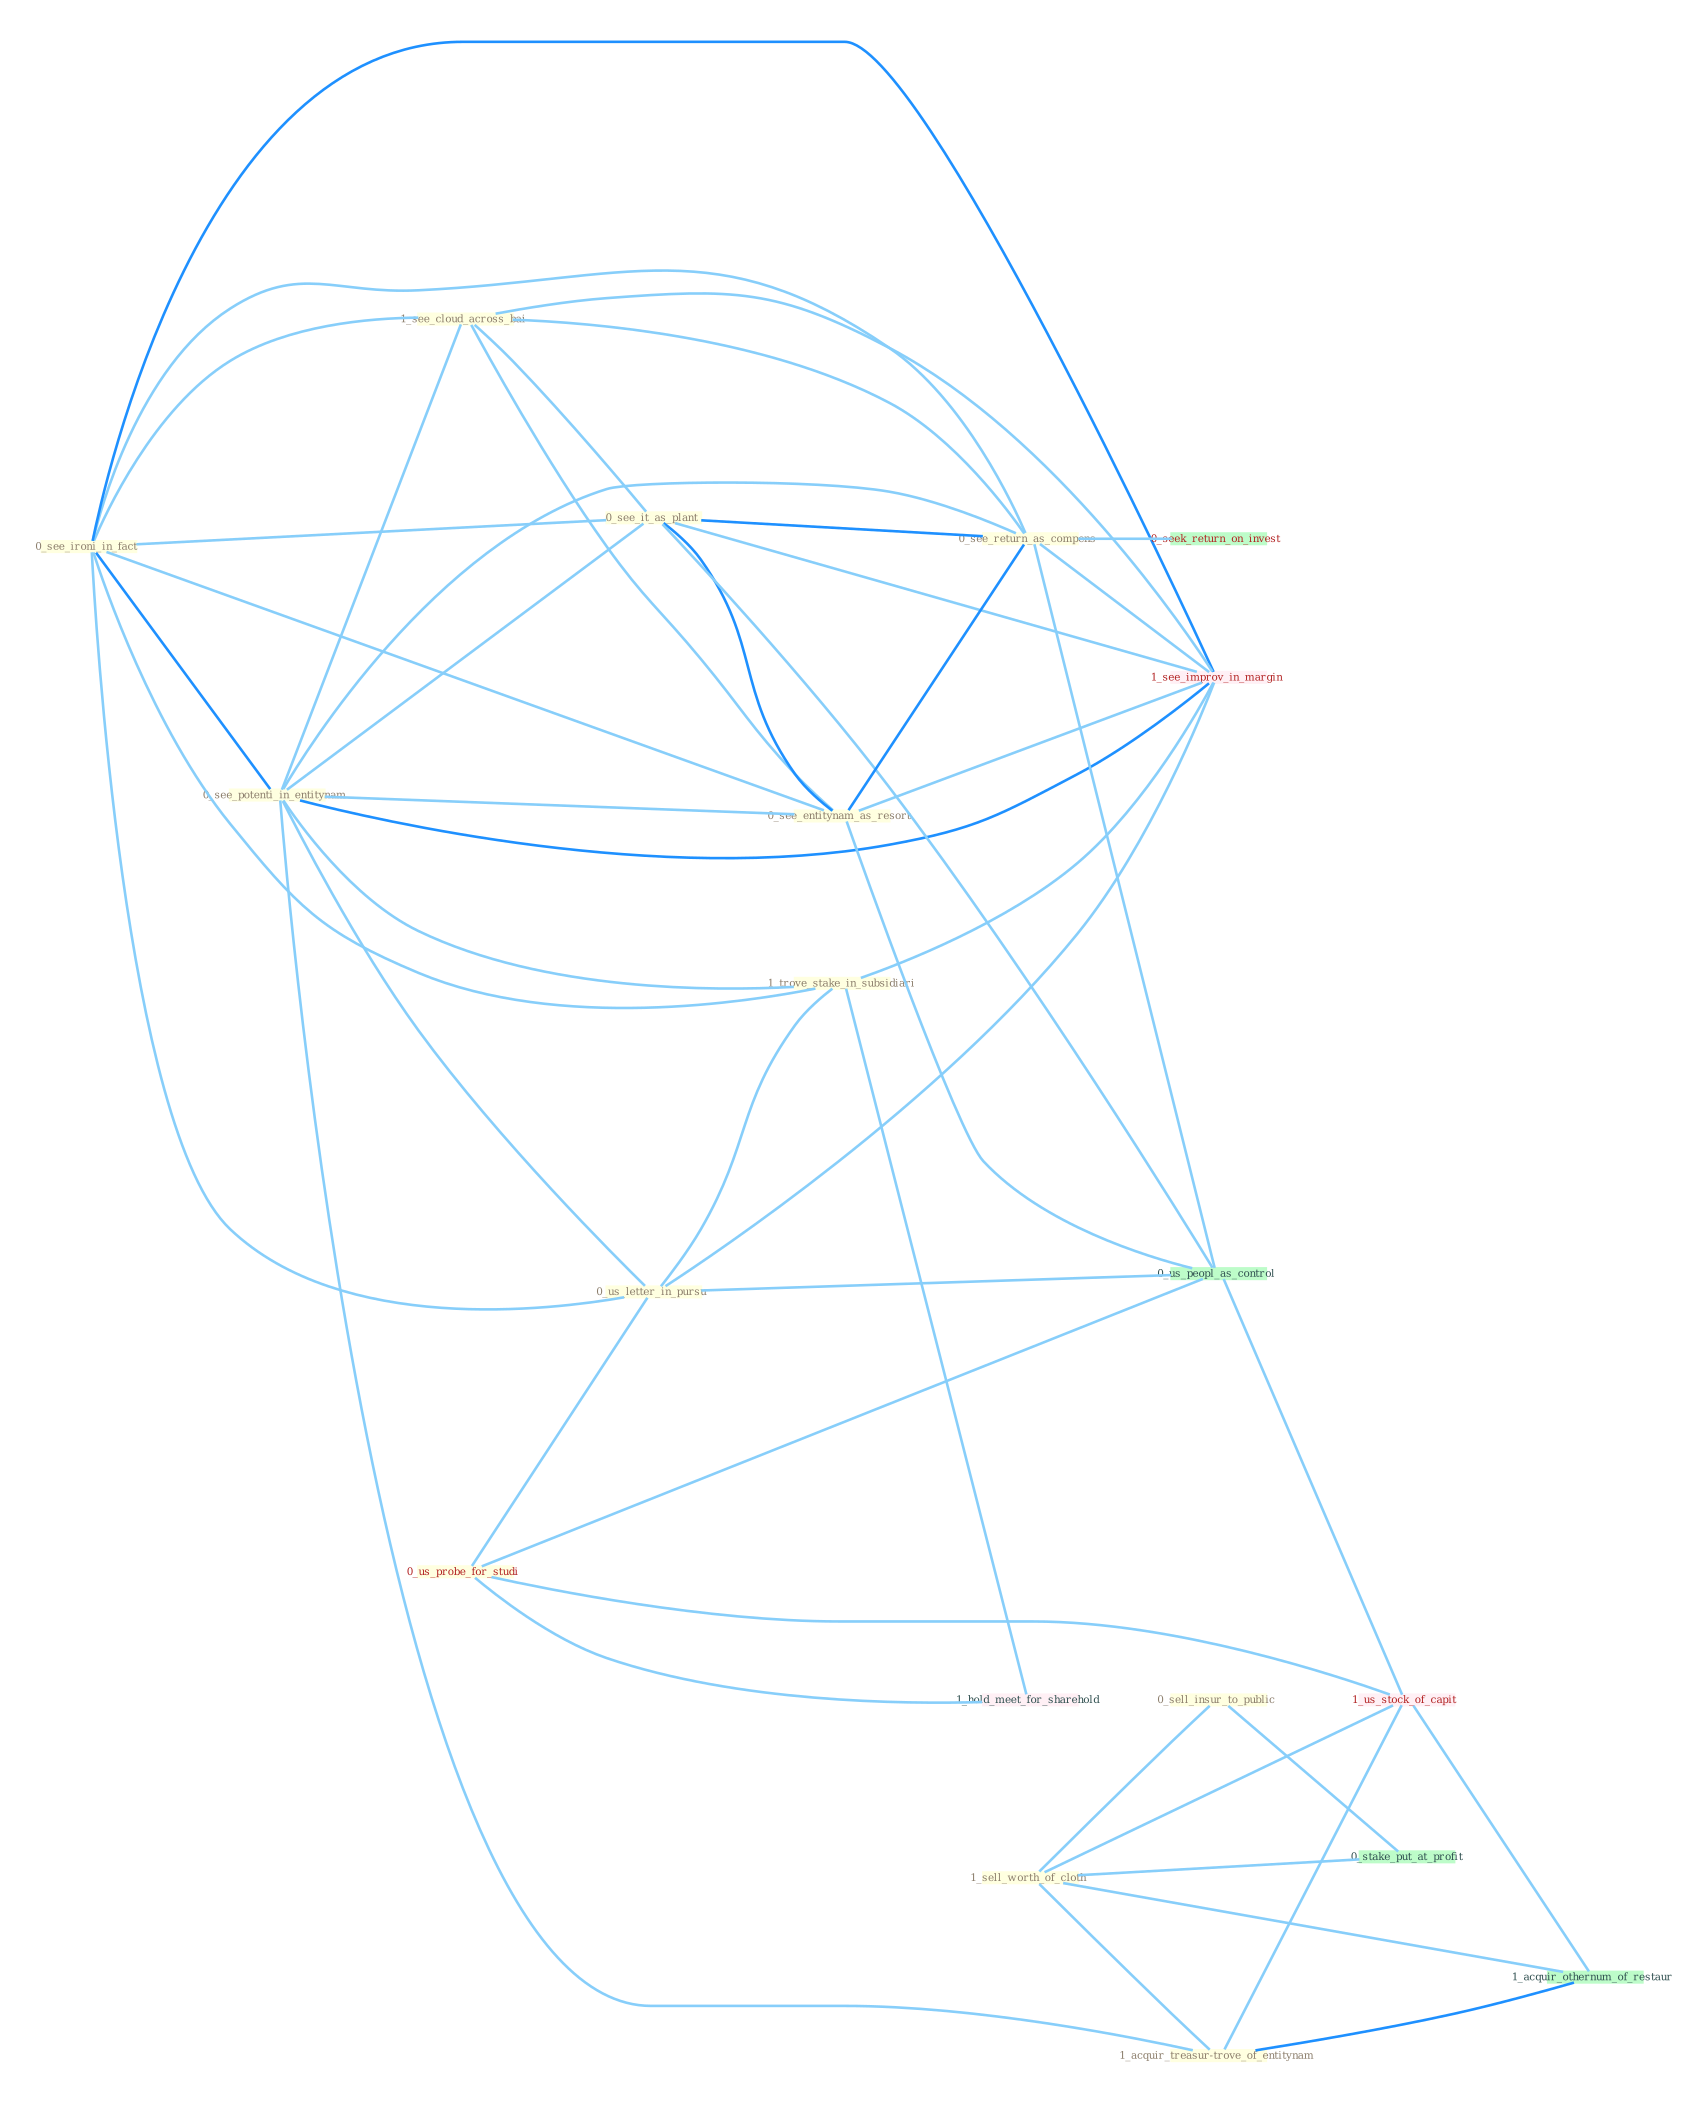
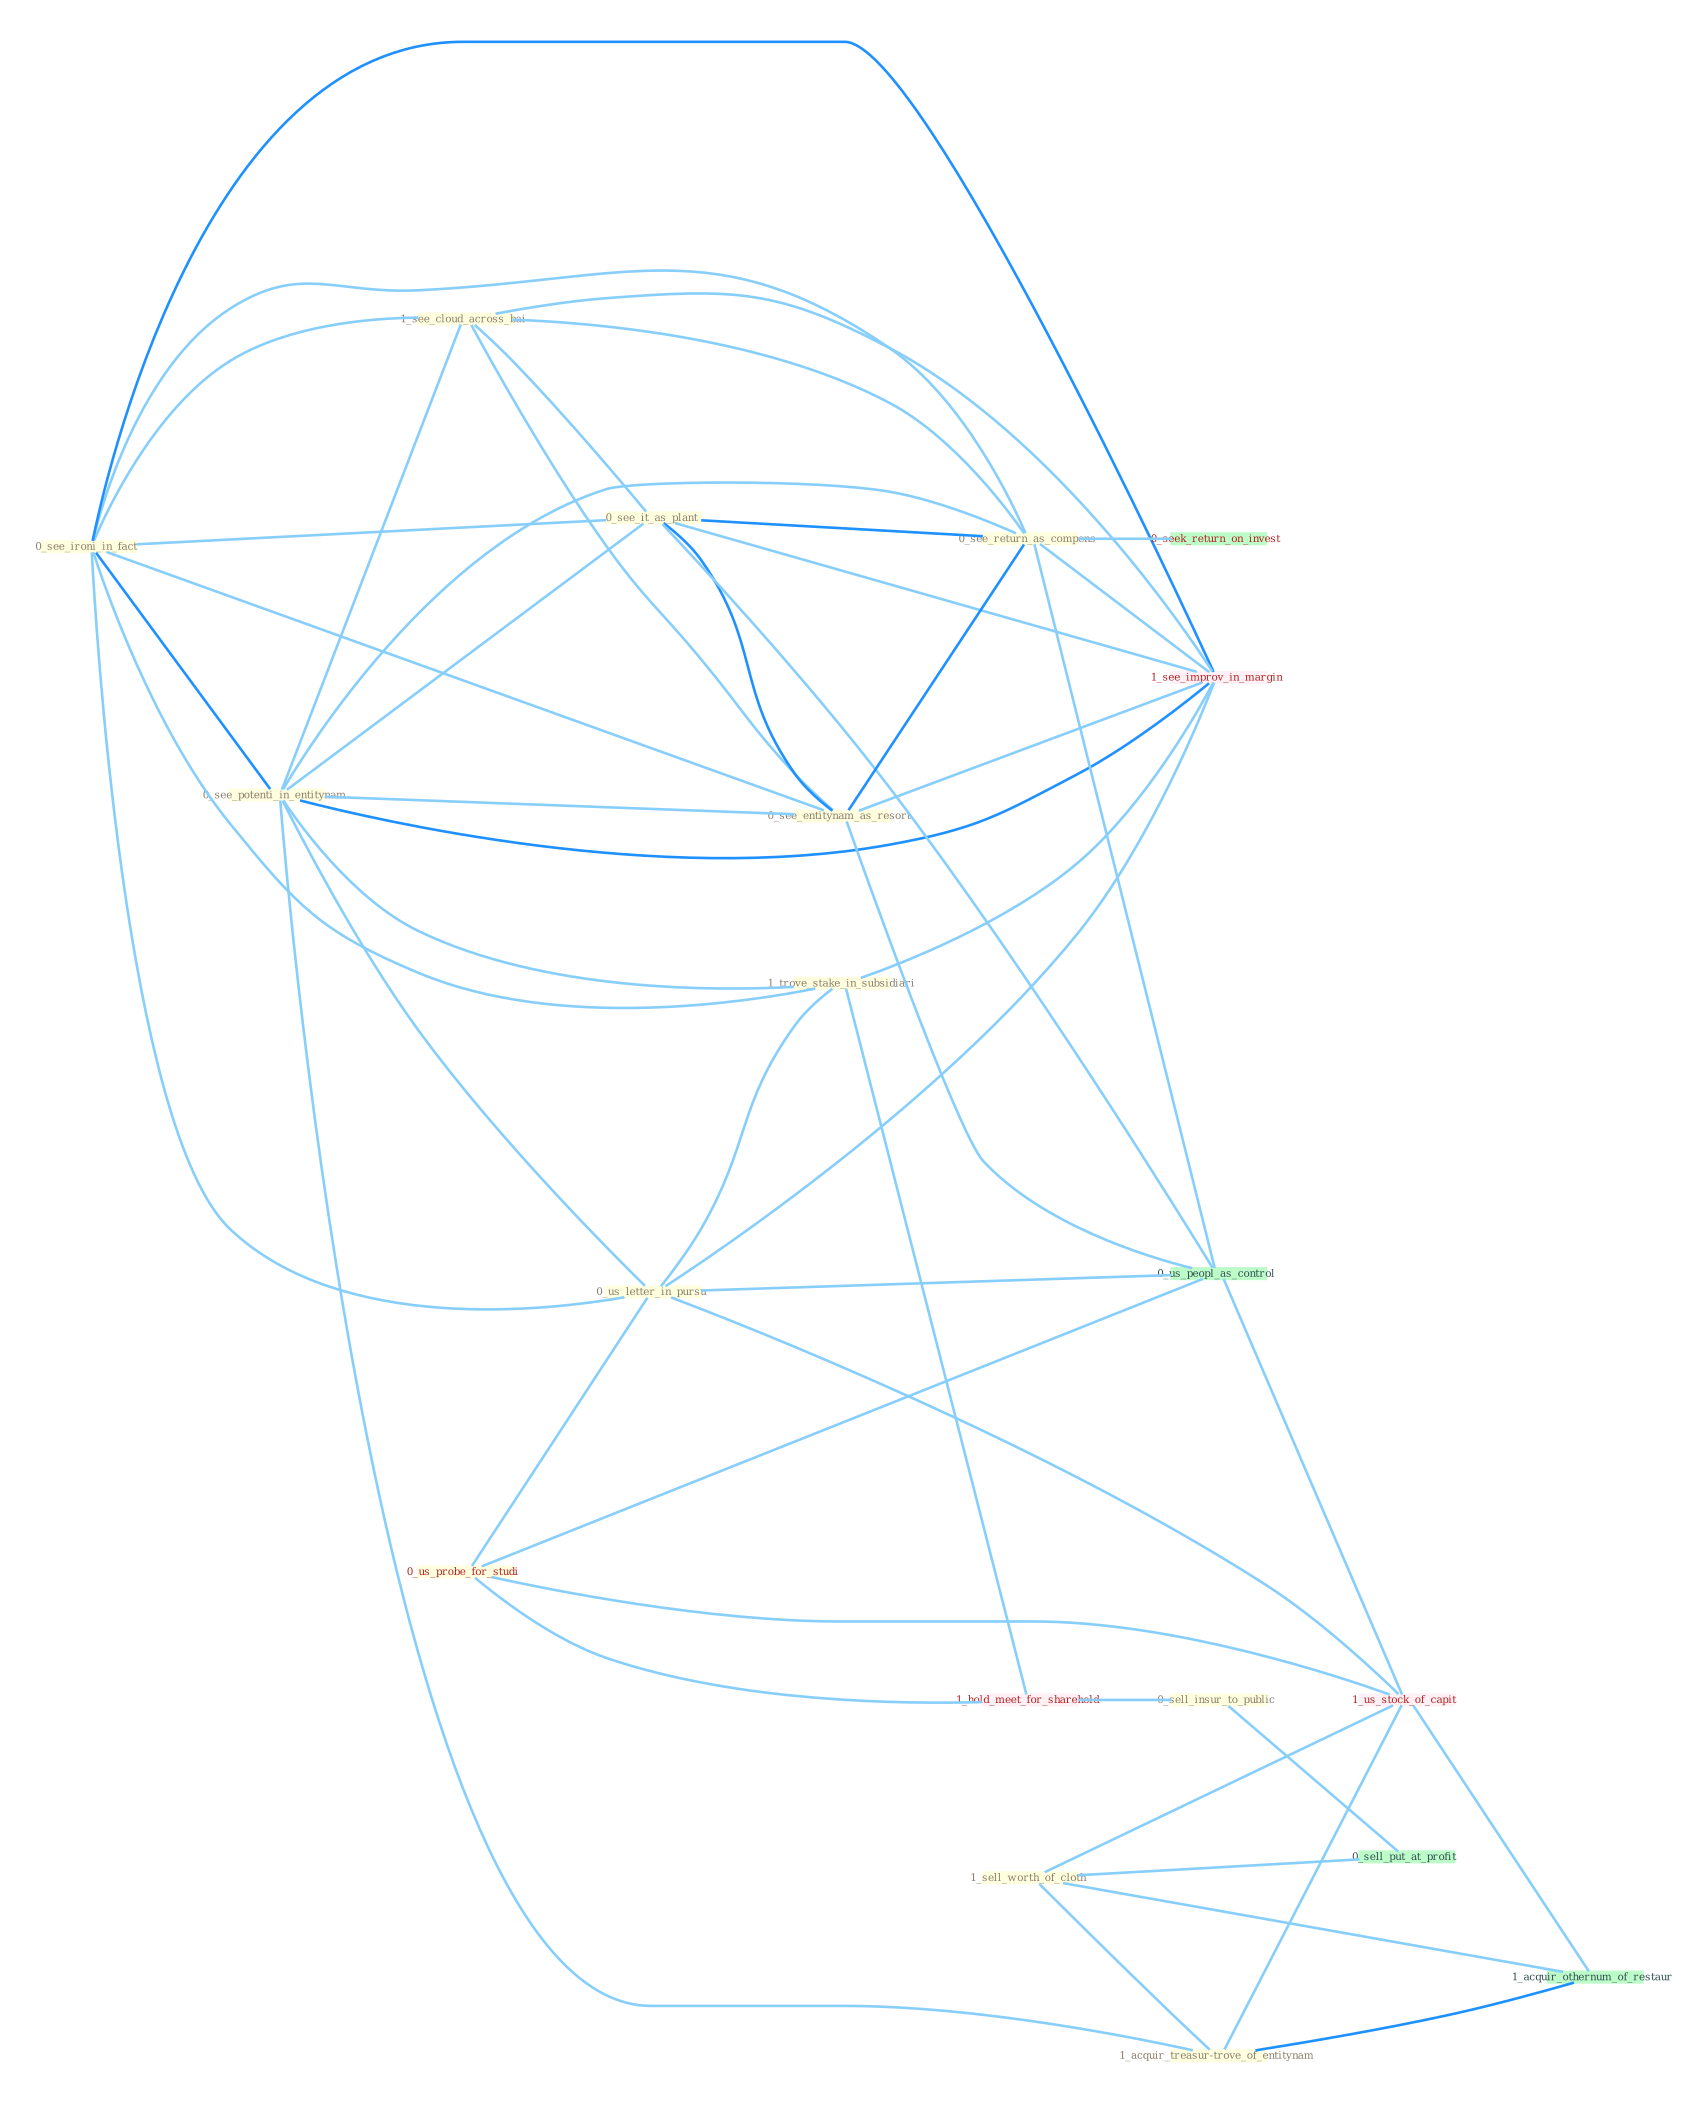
  graph {
    rankdir=LR
    node [color="#ffffe0" fixedsize=true fontcolor="#8b7d6b" fontsize=4 shape=polygon style=filled]
    edge [color="#87cefa" w=1]
    "0_see_ironi_in_fact " [height=.06 width=.5]
    "0_us_probe_for_studi " [fontcolor="#b22222" height=.06 width=.5]
    "0_see_potenti_in_entitynam " [height=.06 width=.5]
    "1_see_cloud_across_bai " [height=.06 width=.5]
    "1_sell_worth_of_cloth " [height=.06 width=.5]
    "0_us_letter_in_pursu " [height=.06 width=.5]
    "0_see_it_as_plant " [height=.06 width=.5]
    n8 [height=.06 label="1_trove_stake_in_subsidiari" width=.5]
    "0_sell_insur_to_public " [height=.06 width=.5]
    "1_acquir_treasur-trove_of_entitynam " [height=.06 width=.5]
    "0_see_entitynam_as_resort " [height=.06 width=.5]
    "0_see_return_as_compens " [height=.06 width=.5]
    "1_us_stock_of_capit " [color="#fff0f5" fontcolor="#b22222" height=.06 width=.5]
    "1_see_improv_in_margin " [color="#fff0f5" fontcolor="#b22222" height=.06 width=.5]
-   "1_hold_meet_for_sharehold " [color="#fff0f5" fontcolor="#2f4f4f" height=.06 width=.5]
+   "1_hold_meet_for_sharehold " [color="#fff0f5" fontcolor="#b22222" height=.06 width=.5]
    "0_us_peopl_as_control " [color="#BDFCC9" fontcolor="#2f4f4f" height=.06 width=.5]
-   "0_sell_put_at_profit " [color="#BDFCC9" fontcolor="#2f4f4f" height=.06 width=.5 label="0_stake_put_at_profit"]
+   "0_sell_put_at_profit " [color="#BDFCC9" fontcolor="#2f4f4f" height=.06 width=.5]
    "1_acquir_othernum_of_restaur " [color="#BDFCC9" fontcolor="#2f4f4f" height=.06 width=.5]
    "0_seek_return_on_invest " [color="#BDFCC9" fontcolor="#b22222" height=.06 width=.5]
    subgraph sub_1 {
      "0_see_ironi_in_fact "
      "0_us_probe_for_studi "
      "0_see_potenti_in_entitynam "
      "1_see_cloud_across_bai "
      "1_sell_worth_of_cloth "
      "0_us_letter_in_pursu "
      "0_see_it_as_plant "
      n8
      "0_sell_insur_to_public "
      "1_acquir_treasur-trove_of_entitynam "
      "0_see_entitynam_as_resort "
      "0_see_return_as_compens "
    }
    subgraph sub_2 {
      "1_us_stock_of_capit "
      "1_see_improv_in_margin "
      "1_hold_meet_for_sharehold "
    }
    "0_see_ironi_in_fact " -- "0_see_potenti_in_entitynam " [color="#1e90ff" w=2]
    "0_see_ironi_in_fact " -- "1_see_cloud_across_bai "
    "0_see_ironi_in_fact " -- "0_us_letter_in_pursu "
    "0_see_ironi_in_fact " -- "0_see_it_as_plant "
    "0_see_ironi_in_fact " -- n8
    "0_see_ironi_in_fact " -- "0_see_entitynam_as_resort "
    "0_see_ironi_in_fact " -- "0_see_return_as_compens "
    "0_see_ironi_in_fact " -- "1_see_improv_in_margin " [color="#1e90ff" w=2]
    "0_us_probe_for_studi " -- "0_us_letter_in_pursu "
    "0_us_probe_for_studi " -- "1_us_stock_of_capit "
    "0_us_probe_for_studi " -- "1_hold_meet_for_sharehold "
    "0_us_probe_for_studi " -- "0_us_peopl_as_control "
    "0_see_potenti_in_entitynam " -- "1_see_cloud_across_bai "
    "0_see_potenti_in_entitynam " -- "0_us_letter_in_pursu "
    "0_see_potenti_in_entitynam " -- "0_see_it_as_plant "
    "0_see_potenti_in_entitynam " -- n8
    "0_see_potenti_in_entitynam " -- "1_acquir_treasur-trove_of_entitynam "
    "0_see_potenti_in_entitynam " -- "0_see_entitynam_as_resort "
    "0_see_potenti_in_entitynam " -- "0_see_return_as_compens "
    "0_see_potenti_in_entitynam " -- "1_see_improv_in_margin " [color="#1e90ff" w=2]
    "1_see_cloud_across_bai " -- "0_see_it_as_plant "
    "1_see_cloud_across_bai " -- "0_see_entitynam_as_resort "
    "1_see_cloud_across_bai " -- "0_see_return_as_compens "
    "1_see_cloud_across_bai " -- "1_see_improv_in_margin "
-   "1_sell_worth_of_cloth " -- "0_sell_insur_to_public "
+   "1_hold_meet_for_sharehold " -- "0_sell_insur_to_public "
    "1_sell_worth_of_cloth " -- "1_acquir_treasur-trove_of_entitynam "
    "1_sell_worth_of_cloth " -- "1_us_stock_of_capit "
    "1_sell_worth_of_cloth " -- "0_sell_put_at_profit "
    "1_sell_worth_of_cloth " -- "1_acquir_othernum_of_restaur "
    "0_us_letter_in_pursu " -- n8
+   "0_us_letter_in_pursu " -- "1_us_stock_of_capit "
    "0_us_letter_in_pursu " -- "1_see_improv_in_margin "
    "0_us_letter_in_pursu " -- "0_us_peopl_as_control "
    "0_see_it_as_plant " -- "0_see_entitynam_as_resort " [color="#1e90ff" w=2]
    "0_see_it_as_plant " -- "0_see_return_as_compens " [color="#1e90ff" w=2]
    "0_see_it_as_plant " -- "1_see_improv_in_margin "
    "0_see_it_as_plant " -- "0_us_peopl_as_control "
    n8 -- "1_see_improv_in_margin "
    n8 -- "1_hold_meet_for_sharehold "
    "0_sell_insur_to_public " -- "0_sell_put_at_profit "
    "1_acquir_treasur-trove_of_entitynam " -- "1_us_stock_of_capit "
    "1_acquir_treasur-trove_of_entitynam " -- "1_acquir_othernum_of_restaur " [color="#1e90ff" w=2]
    "0_see_entitynam_as_resort " -- "0_see_return_as_compens " [color="#1e90ff" w=2]
    "0_see_entitynam_as_resort " -- "1_see_improv_in_margin "
    "0_see_entitynam_as_resort " -- "0_us_peopl_as_control "
    "0_see_return_as_compens " -- "1_see_improv_in_margin "
    "0_see_return_as_compens " -- "0_us_peopl_as_control "
    "0_see_return_as_compens " -- "0_seek_return_on_invest "
    "1_us_stock_of_capit " -- "1_acquir_othernum_of_restaur "
    "0_us_peopl_as_control " -- "1_us_stock_of_capit "
  }
